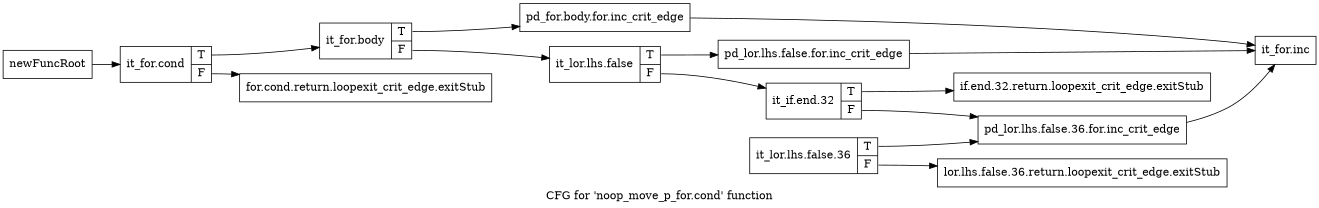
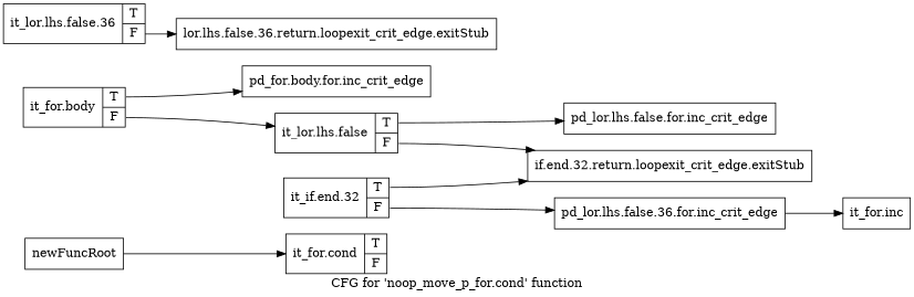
  digraph {
    label="CFG for 'noop_move_p_for.cond' function"
    rankdir=LR
    node [shape=record]
    edge [tailport=s1]
    n1 [label="{newFuncRoot}"]
    n2 [label="{it_for.cond|{<s0>T|<s1>F}}"]
-   n3 [label="{for.cond.return.loopexit_crit_edge.exitStub}"]
    n4 [label="{it_for.body|{<s0>T|<s1>F}}"]
    n5 [label="{pd_for.body.for.inc_crit_edge}"]
    n6 [label="{it_lor.lhs.false|{<s0>T|<s1>F}}"]
    n7 [label="{if.end.32.return.loopexit_crit_edge.exitStub}"]
    n8 [label="{lor.lhs.false.36.return.loopexit_crit_edge.exitStub}"]
    n9 [label="{it_for.inc}"]
    n10 [label="{pd_lor.lhs.false.for.inc_crit_edge}"]
    n11 [label="{it_if.end.32|{<s0>T|<s1>F}}"]
    n12 [label="{pd_lor.lhs.false.36.for.inc_crit_edge}"]
    n13 [label="{it_lor.lhs.false.36|{<s0>T|<s1>F}}"]
    n1 -> n2 [tailport=""]
-   n2 -> n3
-   n2 -> n4 [tailport=s0]
    n4 -> n5 [tailport=s0]
    n4 -> n6
-   n5 -> n9 [tailport=""]
    n6 -> n10 [tailport=s0]
-   n6 -> n11
-   n10 -> n9 [tailport=""]
+   n6 -> n7
    n11 -> n7 [tailport=s0]
    n11 -> n12
    n12 -> n9 [tailport=""]
    n13 -> n8
-   n13 -> n12 [tailport=s0]
  }
